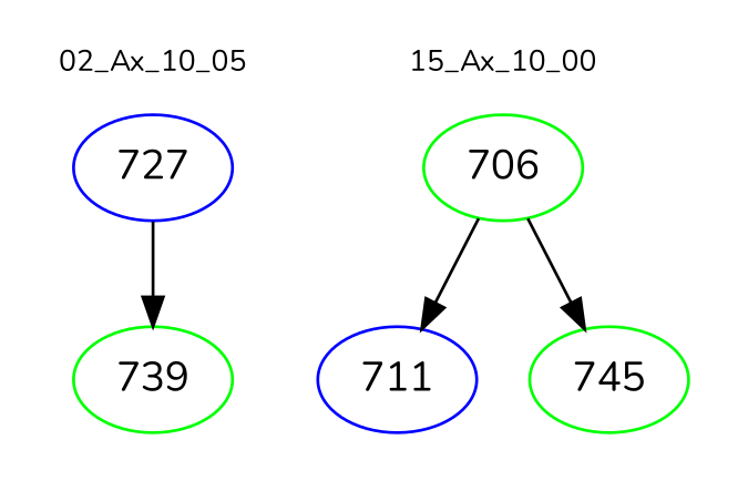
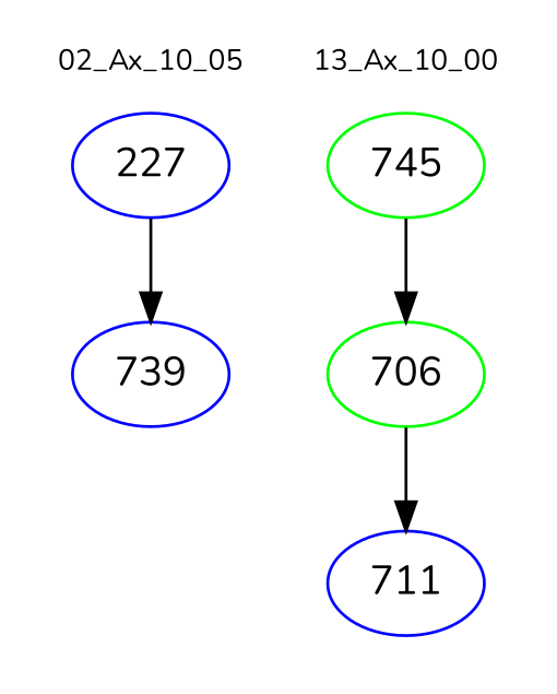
  digraph {
    fontname=Nunito
    node [color=green fontname=Nunito]
    edge [color=black fontname=Nunito]
-   n1 [color=blue label=727]
-   n2 [label=739]
+   n1 [color=blue label=227]
+   n2 [color=blue label=739]
    n3 [label=706]
    n4 [color=blue label=711]
    n5 [label=745]
    subgraph cluster_1 {
      color=white
      fontsize=10
      label="02_Ax_10_05"
      n1
      n2
    }
    subgraph cluster_2 {
      color=white
      fontsize=10
-     label="15_Ax_10_00"
+     label="13_Ax_10_00"
      n3
      n4
      n5
    }
    n1 -> n2
    n3 -> n4
-   n3 -> n5
+   n5 -> n3
  }
